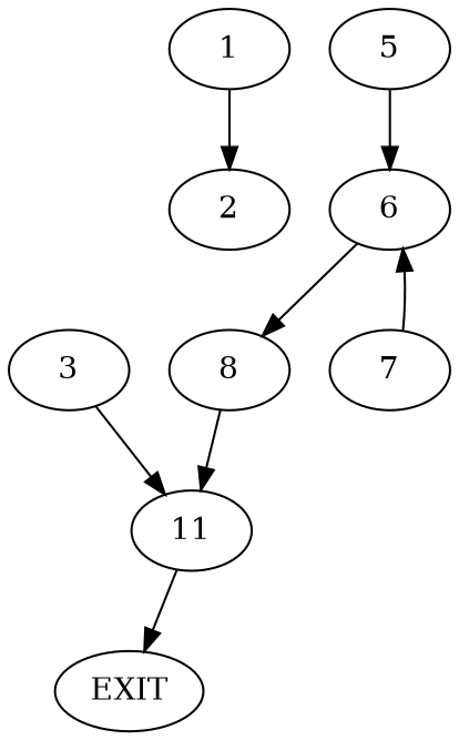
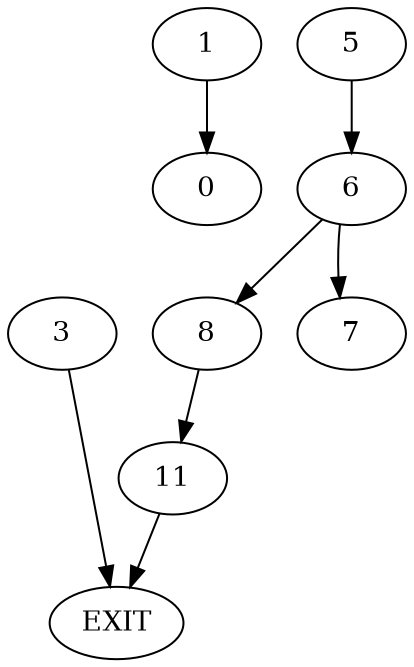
  digraph {
    1
-   2
+   2 [label=0]
    n3 [label=EXIT]
    3
    5
    6
    8
    7
    n9 [label=11]
    1 -> 2
-   3 -> n9
+   3 -> n3
    5 -> 6
    6 -> 8
    8 -> n9
-   7 -> 6
+   6 -> 7
    n9 -> n3
  }
